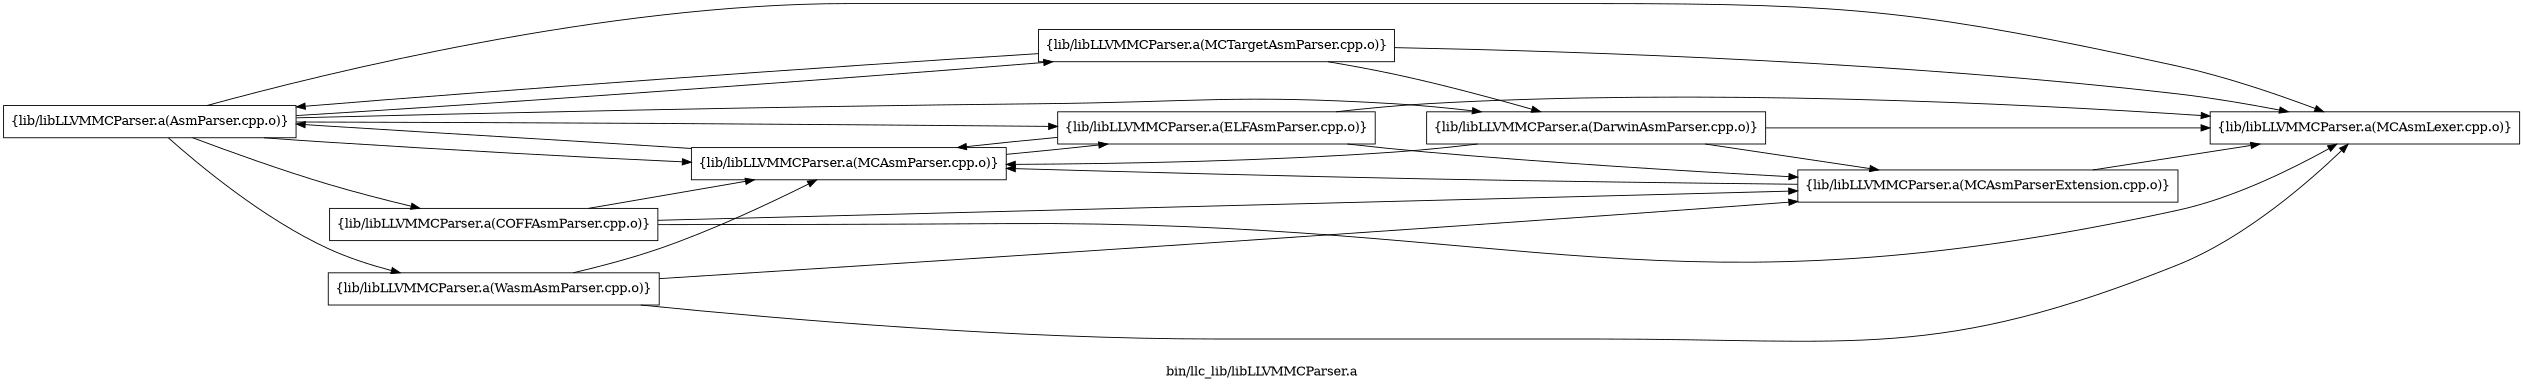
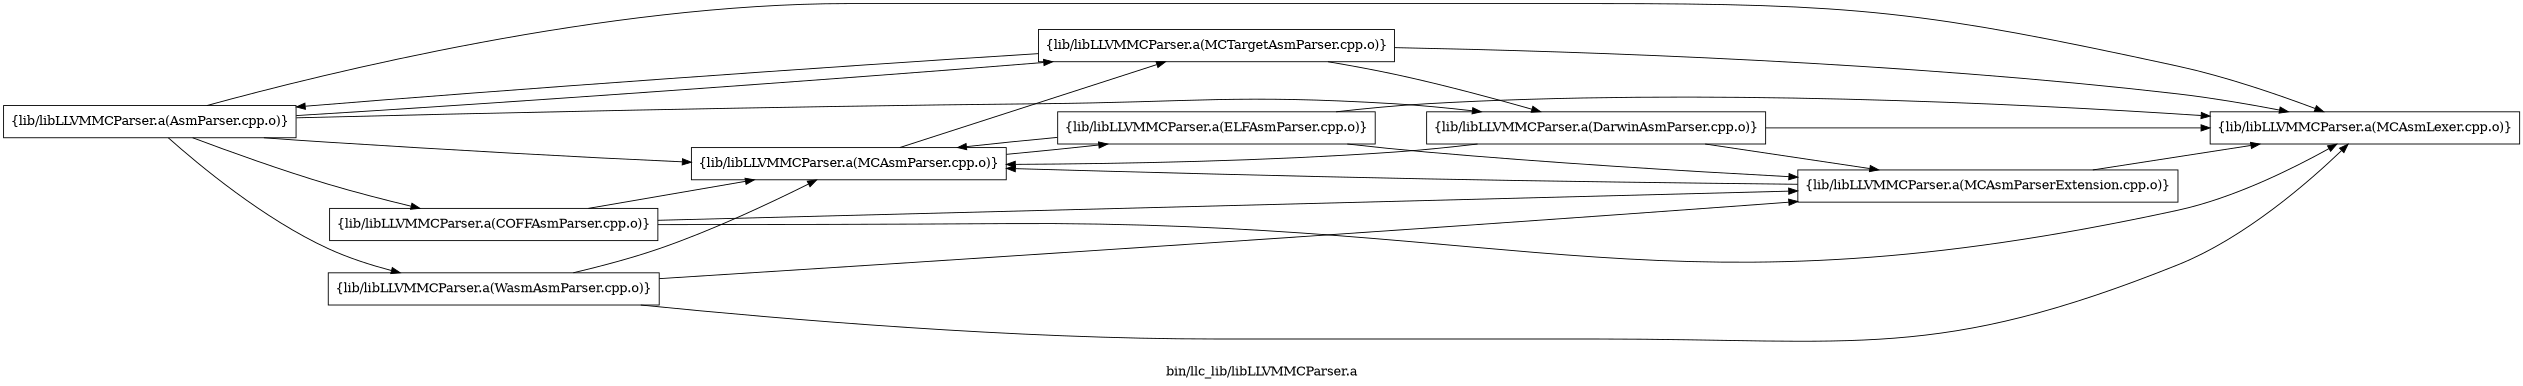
  digraph {
    label="bin/llc_lib/libLLVMMCParser.a"
    rankdir=LR
    node [group=0 shape=box]
    n1 [label="{lib/libLLVMMCParser.a(MCAsmLexer.cpp.o)}"]
    n2 [label="{lib/libLLVMMCParser.a(MCAsmParser.cpp.o)}"]
    n3 [label="{lib/libLLVMMCParser.a(AsmParser.cpp.o)}"]
    n4 [label="{lib/libLLVMMCParser.a(ELFAsmParser.cpp.o)}"]
    n5 [label="{lib/libLLVMMCParser.a(MCTargetAsmParser.cpp.o)}"]
    n6 [label="{lib/libLLVMMCParser.a(COFFAsmParser.cpp.o)}"]
    n7 [label="{lib/libLLVMMCParser.a(DarwinAsmParser.cpp.o)}"]
    n8 [label="{lib/libLLVMMCParser.a(WasmAsmParser.cpp.o)}"]
    n9 [label="{lib/libLLVMMCParser.a(MCAsmParserExtension.cpp.o)}"]
-   n2 -> n3
+   n2 -> n5
    n2 -> n4
    n3 -> n1
    n3 -> n2
-   n3 -> n4
    n3 -> n5
    n3 -> n6
    n3 -> n7
    n3 -> n8
    n4 -> n1
    n4 -> n2
    n4 -> n9
    n5 -> n1
    n5 -> n3
    n5 -> n7
    n6 -> n1
    n6 -> n2
    n6 -> n9
    n7 -> n1
    n7 -> n2
    n7 -> n9
    n8 -> n1
    n8 -> n2
    n8 -> n9
    n9 -> n1
    n9 -> n2
  }
